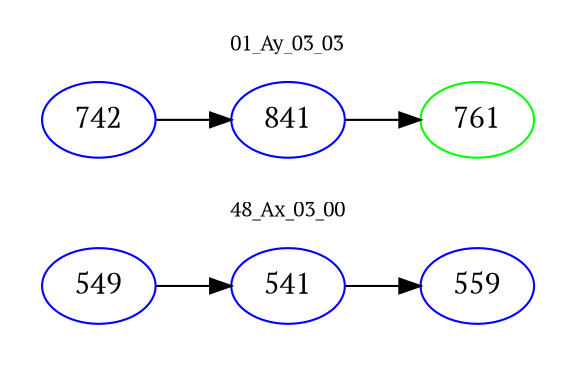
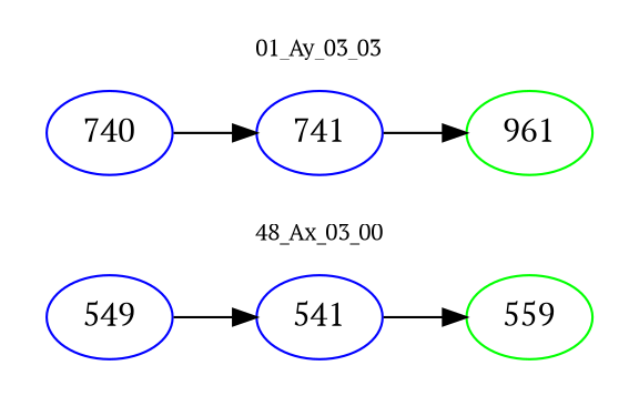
  digraph {
    fontname="PT Serif"
    rankdir=LR
    node [color=blue fontname="PT Serif"]
    edge [color=black fontname="PT Serif"]
    n1 [label=549]
    n2 [label=541]
-   n3 [label=559]
-   n4 [label=742]
-   n5 [label=841]
-   n6 [color=green label=761]
+   n3 [color=green label=559]
+   n4 [label=740]
+   n5 [label=741]
+   n6 [color=green label=961]
    subgraph cluster_1 {
      color=white
      fontsize=10
      label="48_Ax_03_00"
      n1
      n2
      n3
    }
    subgraph cluster_2 {
      color=white
      fontsize=10
      label="01_Ay_03_03"
      n4
      n5
      n6
    }
    n1 -> n2
    n2 -> n3
    n4 -> n5
    n5 -> n6
  }
